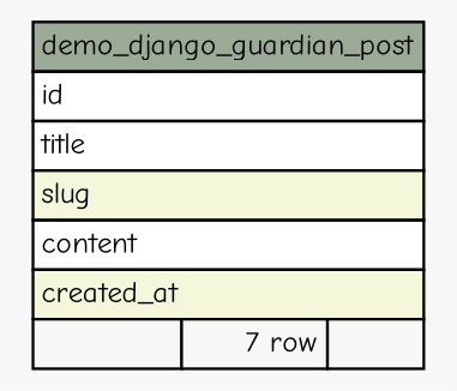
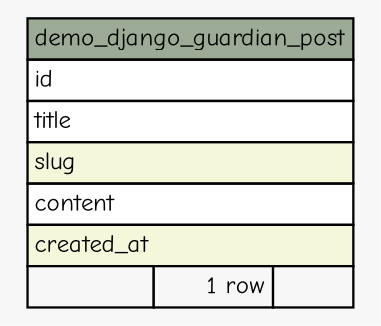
  digraph {
    bgcolor="#f7f7f7"
    fontname="Comic Neue"
    fontsize=11
    nodesep=0.18
    rankdir=RL
    ranksep=0.46
-   n1 [fontname="Comic Neue" fontsize=11 label=<     <TABLE BORDER="0" CELLBORDER="1" CELLSPACING="0" BGCOLOR="#ffffff">       <TR><TD COLSPAN="3" BGCOLOR="#9bab96" ALIGN="CENTER">demo_django_guardian_post</TD></TR>       <TR><TD PORT="id" COLSPAN="3" ALIGN="LEFT">id</TD></TR>       <TR><TD PORT="title" COLSPAN="3" ALIGN="LEFT">title</TD></TR>       <TR><TD PORT="slug" COLSPAN="3" BGCOLOR="#f4f7da" ALIGN="LEFT">slug</TD></TR>       <TR><TD PORT="content" COLSPAN="3" ALIGN="LEFT">content</TD></TR>       <TR><TD PORT="created_at" COLSPAN="3" BGCOLOR="#f4f7da" ALIGN="LEFT">created_at</TD></TR>       <TR><TD ALIGN="LEFT" BGCOLOR="#f7f7f7">  </TD><TD ALIGN="RIGHT" BGCOLOR="#f7f7f7">7 row</TD><TD ALIGN="RIGHT" BGCOLOR="#f7f7f7">  </TD></TR>     </TABLE>> shape=plaintext]
+   n1 [fontname="Comic Neue" fontsize=11 label=<     <TABLE BORDER="0" CELLBORDER="1" CELLSPACING="0" BGCOLOR="#ffffff">       <TR><TD COLSPAN="3" BGCOLOR="#9bab96" ALIGN="CENTER">demo_django_guardian_post</TD></TR>       <TR><TD PORT="id" COLSPAN="3" ALIGN="LEFT">id</TD></TR>       <TR><TD PORT="title" COLSPAN="3" ALIGN="LEFT">title</TD></TR>       <TR><TD PORT="slug" COLSPAN="3" BGCOLOR="#f4f7da" ALIGN="LEFT">slug</TD></TR>       <TR><TD PORT="content" COLSPAN="3" ALIGN="LEFT">content</TD></TR>       <TR><TD PORT="created_at" COLSPAN="3" BGCOLOR="#f4f7da" ALIGN="LEFT">created_at</TD></TR>       <TR><TD ALIGN="LEFT" BGCOLOR="#f7f7f7">  </TD><TD ALIGN="RIGHT" BGCOLOR="#f7f7f7">1 row</TD><TD ALIGN="RIGHT" BGCOLOR="#f7f7f7">  </TD></TR>     </TABLE>> shape=plaintext]
  }
